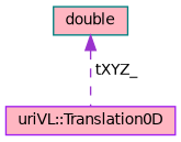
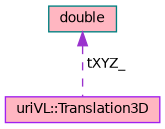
  digraph {
    node [fillcolor=lightpink fontname=Helvetica fontsize=10 shape=record style=filled]
-   n1 [color=purple fontcolor=black height=0.2 label="uriVL::Translation0D" width=0.4]
+   n1 [color=purple fontcolor=black height=0.2 label="uriVL::Translation3D" width=0.4]
    n2 [color=teal height=0.2 label=double width=0.4]
    n2 -> n1 [color=darkorchid3 dir=back fontname=Helvetica fontsize=10 label=" tXYZ_" labelfontname=Helvetica labelfontsize=10 style=dashed]
  }
